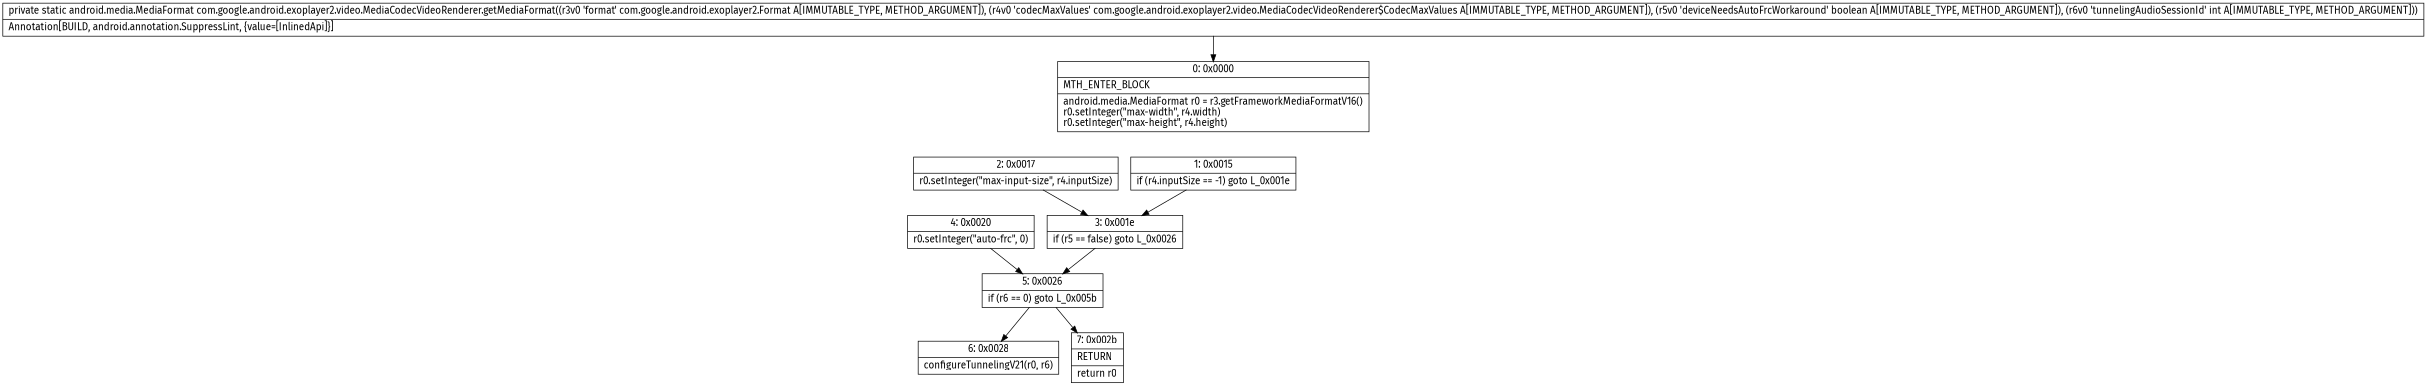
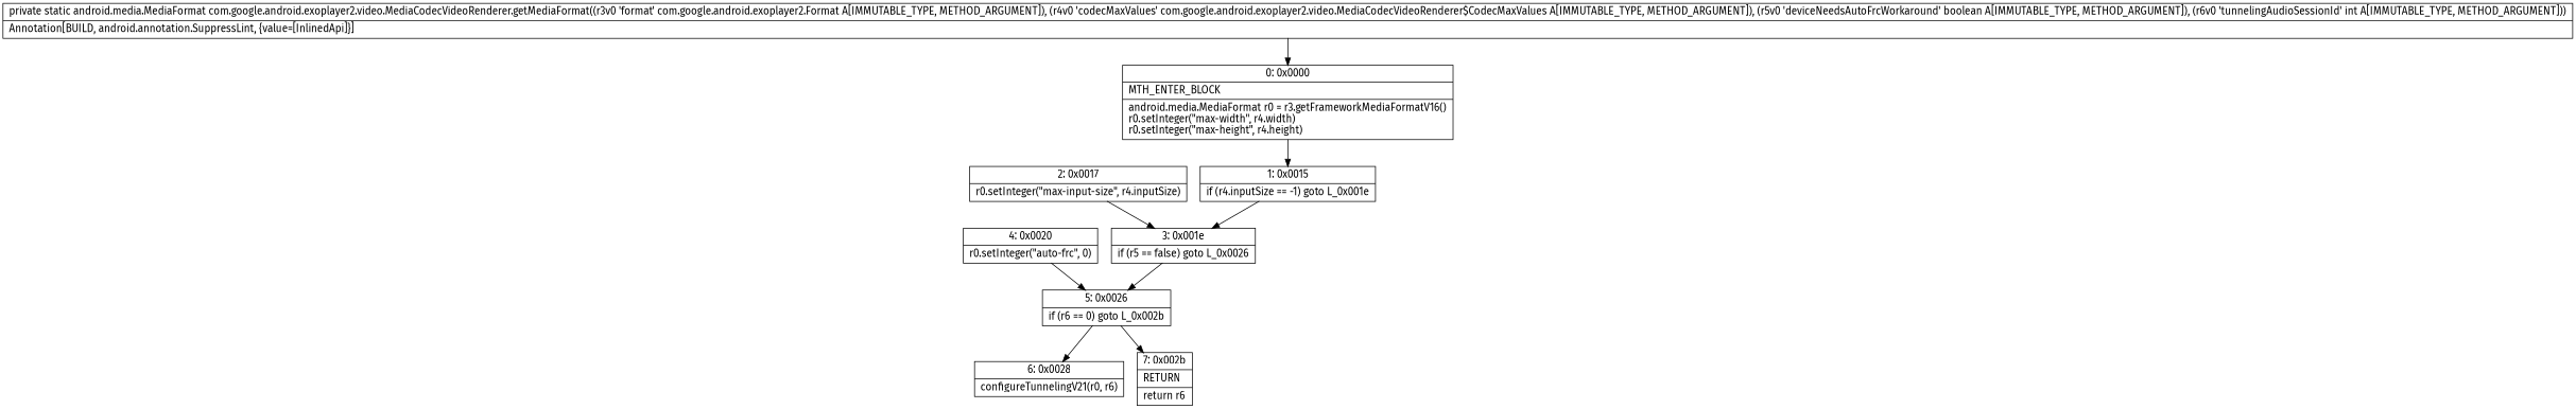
  digraph {
    fontname="Fira Sans"
    node [fontname="Fira Sans" shape=record]
    edge [fontname="Fira Sans"]
    n1 [label="{0\:\ 0x0000|MTH_ENTER_BLOCK\l|android.media.MediaFormat r0 = r3.getFrameworkMediaFormatV16()\lr0.setInteger(\"max\-width\", r4.width)\lr0.setInteger(\"max\-height\", r4.height)\l}"]
    n2 [label="{1\:\ 0x0015|if (r4.inputSize == \-1) goto L_0x001e\l}"]
    n3 [label="{3\:\ 0x001e|if (r5 == false) goto L_0x0026\l}"]
    n4 [label="{2\:\ 0x0017|r0.setInteger(\"max\-input\-size\", r4.inputSize)\l}"]
-   n5 [label="{5\:\ 0x0026|if (r6 == 0) goto L_0x005b\l}"]
+   n5 [label="{5\:\ 0x0026|if (r6 == 0) goto L_0x002b\l}"]
    n6 [label="{4\:\ 0x0020|r0.setInteger(\"auto\-frc\", 0)\l}"]
    n7 [label="{6\:\ 0x0028|configureTunnelingV21(r0, r6)\l}"]
-   n8 [label="{7\:\ 0x002b|RETURN\l|return r0\l}"]
+   n8 [label="{7\:\ 0x002b|RETURN\l|return r6\l}"]
    n9 [label="{private static android.media.MediaFormat com.google.android.exoplayer2.video.MediaCodecVideoRenderer.getMediaFormat((r3v0 'format' com.google.android.exoplayer2.Format A[IMMUTABLE_TYPE, METHOD_ARGUMENT]), (r4v0 'codecMaxValues' com.google.android.exoplayer2.video.MediaCodecVideoRenderer$CodecMaxValues A[IMMUTABLE_TYPE, METHOD_ARGUMENT]), (r5v0 'deviceNeedsAutoFrcWorkaround' boolean A[IMMUTABLE_TYPE, METHOD_ARGUMENT]), (r6v0 'tunnelingAudioSessionId' int A[IMMUTABLE_TYPE, METHOD_ARGUMENT]))  | Annotation[BUILD, android.annotation.SuppressLint, \{value=[InlinedApi]\}]\l}"]
+   n1 -> n2
    n2 -> n3
    n3 -> n5
    n4 -> n3
    n5 -> n7 [style=solid]
    n5 -> n8
    n6 -> n5
    n9 -> n1
  }
